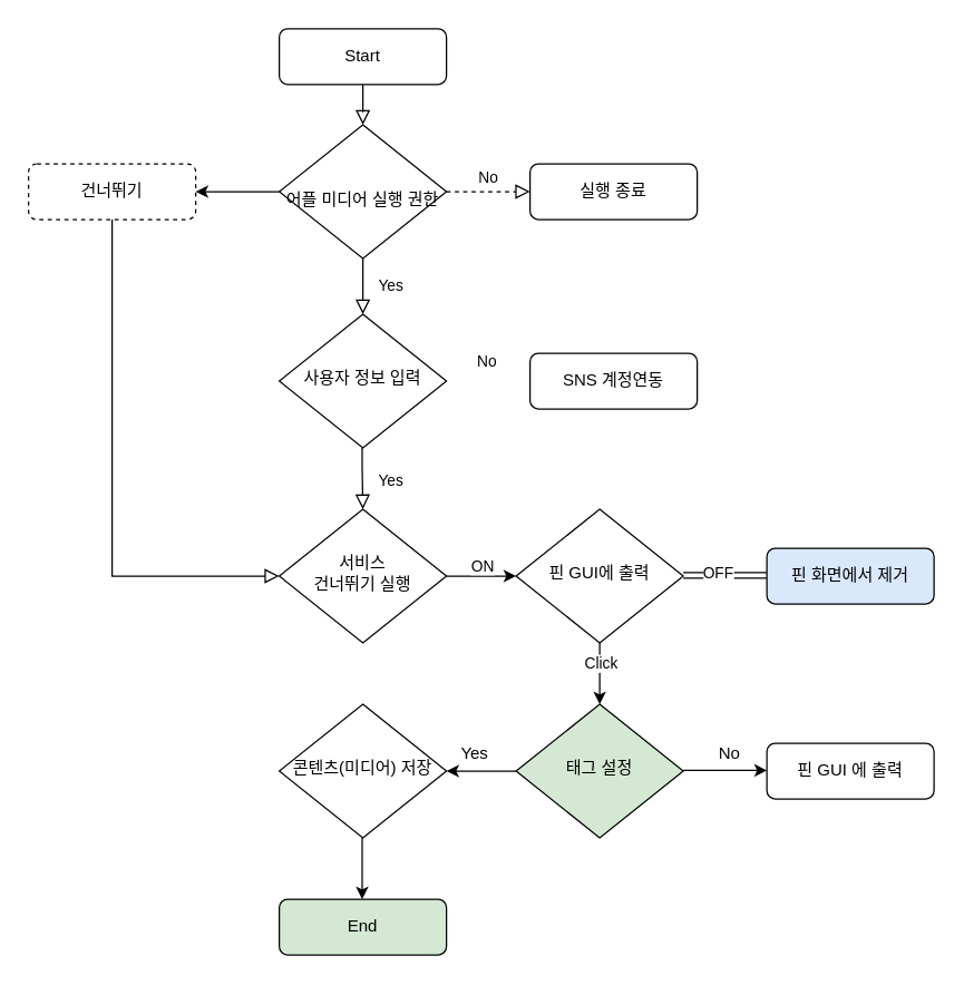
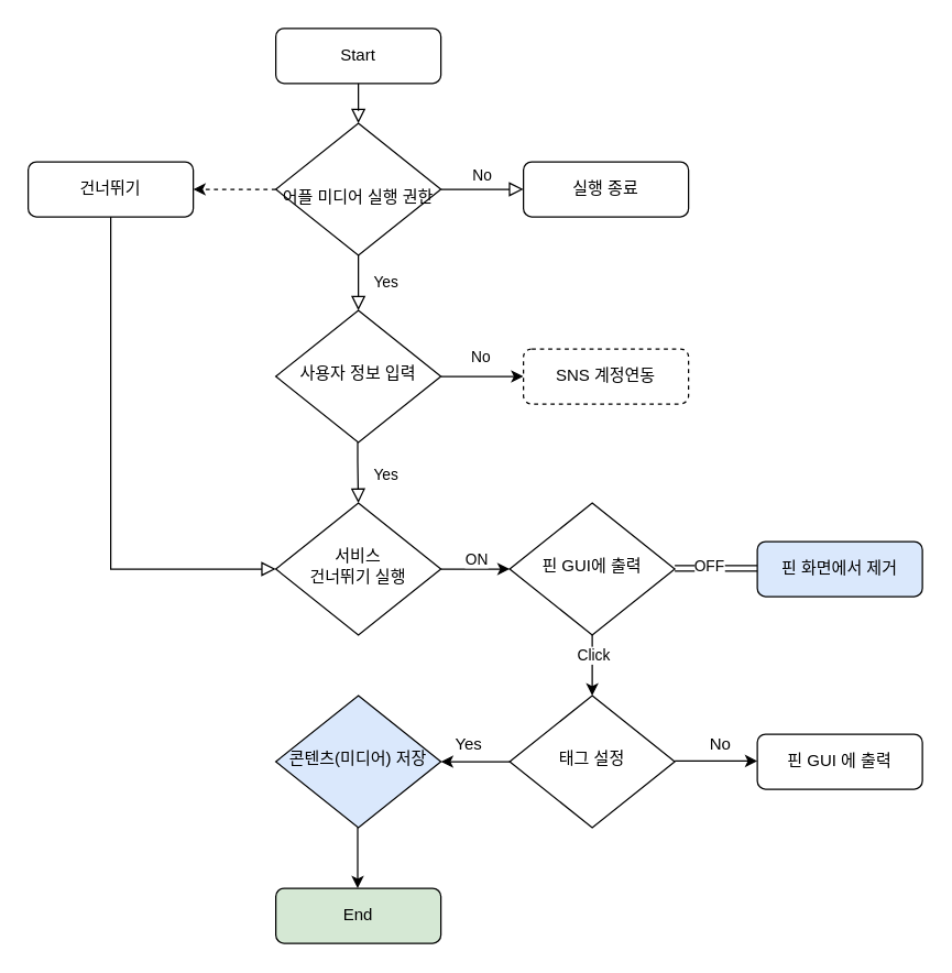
  <mxCell id="0" />
  <mxCell id="1" parent="0" />
  <mxCell id="2" value="" style="rounded=0;html=1;jettySize=auto;orthogonalLoop=1;fontSize=11;endArrow=block;endFill=0;endSize=8;strokeWidth=1;shadow=0;labelBackgroundColor=none;edgeStyle=orthogonalEdgeStyle;entryX=0.5;entryY=0;entryDx=0;entryDy=0;" parent="1" source="3" target="17" edge="1"><mxGeometry relative="1" as="geometry" /></mxCell>
  <mxCell id="3" value="Start" style="rounded=1;whiteSpace=wrap;html=1;fontSize=12;glass=0;strokeWidth=1;shadow=0;" parent="1" vertex="1"><mxGeometry x="200" y="20" width="120" height="40" as="geometry" /></mxCell>
+ <mxCell id="4" value="" style="edgeStyle=orthogonalEdgeStyle;rounded=0;orthogonalLoop=1;jettySize=auto;html=1;" parent="1" source="5" target="20" edge="1"><mxGeometry relative="1" as="geometry" /></mxCell>
  <mxCell id="5" value="사용자 정보 입력" style="rhombus;whiteSpace=wrap;html=1;shadow=0;fontFamily=Helvetica;fontSize=12;align=center;strokeWidth=1;spacing=6;spacingTop=-4;" parent="1" vertex="1"><mxGeometry x="200" y="225" width="120" height="96" as="geometry" /></mxCell>
- <mxCell id="6" value="건너뛰기" style="rounded=1;whiteSpace=wrap;html=1;fontSize=12;glass=0;strokeWidth=1;shadow=0;dashed=1;" parent="1" vertex="1"><mxGeometry x="20" y="117" width="120" height="40" as="geometry" /></mxCell>
+ <mxCell id="6" value="건너뛰기" style="rounded=1;whiteSpace=wrap;html=1;fontSize=12;glass=0;strokeWidth=1;shadow=0;" parent="1" vertex="1"><mxGeometry x="20" y="117" width="120" height="40" as="geometry" /></mxCell>
  <mxCell id="7" value="Yes" style="rounded=0;html=1;jettySize=auto;orthogonalLoop=1;fontSize=11;endArrow=block;endFill=0;endSize=8;strokeWidth=1;shadow=0;labelBackgroundColor=none;edgeStyle=orthogonalEdgeStyle;" parent="1" edge="1"><mxGeometry x="-1" y="118" relative="1" as="geometry"><mxPoint x="-98" y="-116" as="offset" /><mxPoint x="259.5" y="321" as="sourcePoint" /><mxPoint x="260" y="365" as="targetPoint" /><Array as="points"><mxPoint x="260" y="335" /><mxPoint x="260" y="335" /></Array></mxGeometry></mxCell>
  <mxCell id="8" value="서비스&lt;br&gt;건너뛰기 실행" style="rhombus;whiteSpace=wrap;html=1;shadow=0;fontFamily=Helvetica;fontSize=12;align=center;strokeWidth=1;spacing=6;spacingTop=-4;" parent="1" vertex="1"><mxGeometry x="200" y="365" width="120" height="96" as="geometry" /></mxCell>
  <mxCell id="9" value="" style="shape=link;html=1;" parent="1" edge="1"><mxGeometry width="100" relative="1" as="geometry"><mxPoint x="490" y="412.5" as="sourcePoint" /><mxPoint x="550" y="412.5" as="targetPoint" /></mxGeometry></mxCell>
  <mxCell id="10" value="OFF" style="edgeLabel;html=1;align=center;verticalAlign=middle;resizable=0;points=[];" parent="9" vertex="1" connectable="0"><mxGeometry x="-0.467" y="3" relative="1" as="geometry"><mxPoint x="8" y="0.5" as="offset" /></mxGeometry></mxCell>
  <mxCell id="11" value="핀 화면에서 제거" style="rounded=1;whiteSpace=wrap;html=1;fontSize=12;glass=0;strokeWidth=1;shadow=0;fillColor=#dae8fc;" parent="1" vertex="1"><mxGeometry x="550" y="393" width="120" height="40" as="geometry" /></mxCell>
  <mxCell id="12" value="" style="endArrow=classic;html=1;exitX=1;exitY=0.5;exitDx=0;exitDy=0;" parent="1" source="8" edge="1"><mxGeometry relative="1" as="geometry"><mxPoint x="259.5" y="461" as="sourcePoint" /><mxPoint x="370" y="413" as="targetPoint" /></mxGeometry></mxCell>
  <mxCell id="13" value="ON" style="edgeLabel;resizable=0;html=1;align=center;verticalAlign=middle;" parent="12" connectable="0" vertex="1"><mxGeometry relative="1" as="geometry"><mxPoint x="0.25" y="-8" as="offset" /></mxGeometry></mxCell>
  <mxCell id="14" value="" style="rounded=0;html=1;jettySize=auto;orthogonalLoop=1;fontSize=11;endArrow=block;endFill=0;endSize=8;strokeWidth=1;shadow=0;labelBackgroundColor=none;edgeStyle=orthogonalEdgeStyle;entryX=0;entryY=0.5;entryDx=0;entryDy=0;exitX=0.5;exitY=1;exitDx=0;exitDy=0;" parent="1" source="6" target="8" edge="1"><mxGeometry y="20" relative="1" as="geometry"><mxPoint as="offset" /><mxPoint x="79.5" y="163" as="sourcePoint" /><mxPoint x="80" y="435" as="targetPoint" /><Array as="points"><mxPoint x="80" y="413" /></Array></mxGeometry></mxCell>
- <mxCell id="15" value="No" style="edgeStyle=orthogonalEdgeStyle;rounded=0;html=1;jettySize=auto;orthogonalLoop=1;fontSize=11;endArrow=block;endFill=0;endSize=8;strokeWidth=1;shadow=0;labelBackgroundColor=none;dashed=1;" parent="1" source="17" target="18" edge="1"><mxGeometry y="10" relative="1" as="geometry"><mxPoint as="offset" /></mxGeometry></mxCell>
- <mxCell id="16" value="" style="edgeStyle=orthogonalEdgeStyle;rounded=0;orthogonalLoop=1;jettySize=auto;html=1;" parent="1" source="17" target="6" edge="1"><mxGeometry relative="1" as="geometry" /></mxCell>
+ <mxCell id="15" value="No" style="edgeStyle=orthogonalEdgeStyle;rounded=0;html=1;jettySize=auto;orthogonalLoop=1;fontSize=11;endArrow=block;endFill=0;endSize=8;strokeWidth=1;shadow=0;labelBackgroundColor=none;" parent="1" source="17" target="18" edge="1"><mxGeometry y="10" relative="1" as="geometry"><mxPoint as="offset" /></mxGeometry></mxCell>
+ <mxCell id="16" value="" style="edgeStyle=orthogonalEdgeStyle;rounded=0;orthogonalLoop=1;jettySize=auto;html=1;dashed=1;" parent="1" source="17" target="6" edge="1"><mxGeometry relative="1" as="geometry" /></mxCell>
  <mxCell id="17" value="&lt;br&gt;어플 미디어 실행 권한" style="rhombus;whiteSpace=wrap;html=1;shadow=0;fontFamily=Helvetica;fontSize=12;align=center;strokeWidth=1;spacing=6;spacingTop=-4;" parent="1" vertex="1"><mxGeometry x="200" y="89" width="120" height="96" as="geometry" /></mxCell>
  <mxCell id="18" value="실행 종료" style="rounded=1;whiteSpace=wrap;html=1;fontSize=12;glass=0;strokeWidth=1;shadow=0;" parent="1" vertex="1"><mxGeometry x="380" y="117" width="120" height="40" as="geometry" /></mxCell>
  <mxCell id="19" value="" style="rounded=0;html=1;jettySize=auto;orthogonalLoop=1;fontSize=11;endArrow=block;endFill=0;endSize=8;strokeWidth=1;shadow=0;labelBackgroundColor=none;edgeStyle=orthogonalEdgeStyle;" parent="1" edge="1"><mxGeometry y="20" relative="1" as="geometry"><mxPoint as="offset" /><mxPoint x="260" y="215" as="sourcePoint" /><mxPoint x="260" y="225" as="targetPoint" /><Array as="points"><mxPoint x="260" y="185" /><mxPoint x="260" y="185" /></Array></mxGeometry></mxCell>
- <mxCell id="20" value="SNS 계정연동" style="rounded=1;whiteSpace=wrap;html=1;fontSize=12;glass=0;strokeWidth=1;shadow=0;" parent="1" vertex="1"><mxGeometry x="380" y="253" width="120" height="40" as="geometry" /></mxCell>
+ <mxCell id="20" value="SNS 계정연동" style="rounded=1;whiteSpace=wrap;html=1;fontSize=12;glass=0;strokeWidth=1;shadow=0;dashed=1;" parent="1" vertex="1"><mxGeometry x="380" y="253" width="120" height="40" as="geometry" /></mxCell>
  <mxCell id="21" value="" style="edgeStyle=orthogonalEdgeStyle;rounded=0;orthogonalLoop=1;jettySize=auto;html=1;" parent="1" source="23" edge="1"><mxGeometry relative="1" as="geometry"><mxPoint x="430" y="505" as="targetPoint" /></mxGeometry></mxCell>
  <mxCell id="22" value="Click" style="edgeLabel;html=1;align=center;verticalAlign=middle;resizable=0;points=[];" parent="21" vertex="1" connectable="0"><mxGeometry x="-0.364" relative="1" as="geometry"><mxPoint as="offset" /></mxGeometry></mxCell>
  <mxCell id="23" value="핀 GUI에 출력" style="rhombus;whiteSpace=wrap;html=1;shadow=0;fontFamily=Helvetica;fontSize=12;align=center;strokeWidth=1;spacing=6;spacingTop=-4;" parent="1" vertex="1"><mxGeometry x="370" y="365" width="120" height="96" as="geometry" /></mxCell>
- <mxCell id="24" value="태그 설정" style="rhombus;whiteSpace=wrap;html=1;shadow=0;fontFamily=Helvetica;fontSize=12;align=center;strokeWidth=1;spacing=6;spacingTop=-4;fillColor=#d5e8d4;" parent="1" vertex="1"><mxGeometry x="370" y="505" width="120" height="96" as="geometry" /></mxCell>
+ <mxCell id="24" value="태그 설정" style="rhombus;whiteSpace=wrap;html=1;shadow=0;fontFamily=Helvetica;fontSize=12;align=center;strokeWidth=1;spacing=6;spacingTop=-4;" parent="1" vertex="1"><mxGeometry x="370" y="505" width="120" height="96" as="geometry" /></mxCell>
  <mxCell id="25" value="핀 GUI 에 출력" style="rounded=1;whiteSpace=wrap;html=1;fontSize=12;glass=0;strokeWidth=1;shadow=0;" parent="1" vertex="1"><mxGeometry x="550" y="533" width="120" height="40" as="geometry" /></mxCell>
  <mxCell id="26" value="" style="edgeStyle=orthogonalEdgeStyle;rounded=0;orthogonalLoop=1;jettySize=auto;html=1;" parent="1" edge="1"><mxGeometry relative="1" as="geometry"><mxPoint x="490" y="552.5" as="sourcePoint" /><mxPoint x="550" y="552.5" as="targetPoint" /></mxGeometry></mxCell>
  <mxCell id="27" value="No" style="text;html=1;align=center;verticalAlign=middle;resizable=0;points=[];autosize=1;" parent="1" vertex="1"><mxGeometry x="508" y="531" width="30" height="20" as="geometry" /></mxCell>
  <mxCell id="28" value="" style="edgeStyle=orthogonalEdgeStyle;rounded=0;orthogonalLoop=1;jettySize=auto;html=1;exitX=0;exitY=0.5;exitDx=0;exitDy=0;" parent="1" source="24" edge="1"><mxGeometry relative="1" as="geometry"><mxPoint x="429.5" y="601" as="sourcePoint" /><mxPoint x="320" y="553" as="targetPoint" /></mxGeometry></mxCell>
  <mxCell id="29" value="Yes" style="text;html=1;align=center;verticalAlign=middle;resizable=0;points=[];autosize=1;" parent="1" vertex="1"><mxGeometry x="320" y="531" width="40" height="20" as="geometry" /></mxCell>
- <mxCell id="30" value="콘텐츠(미디어) 저장" style="rhombus;whiteSpace=wrap;html=1;shadow=0;fontFamily=Helvetica;fontSize=12;align=center;strokeWidth=1;spacing=6;spacingTop=-4;" parent="1" vertex="1"><mxGeometry x="200" y="505" width="120" height="96" as="geometry" /></mxCell>
+ <mxCell id="30" value="콘텐츠(미디어) 저장" style="rhombus;whiteSpace=wrap;html=1;shadow=0;fontFamily=Helvetica;fontSize=12;align=center;strokeWidth=1;spacing=6;spacingTop=-4;fillColor=#dae8fc;" parent="1" vertex="1"><mxGeometry x="200" y="505" width="120" height="96" as="geometry" /></mxCell>
  <mxCell id="31" value="" style="edgeStyle=orthogonalEdgeStyle;rounded=0;orthogonalLoop=1;jettySize=auto;html=1;" parent="1" edge="1"><mxGeometry relative="1" as="geometry"><mxPoint x="259.5" y="601" as="sourcePoint" /><mxPoint x="259.5" y="645" as="targetPoint" /></mxGeometry></mxCell>
  <mxCell id="32" value="End" style="rounded=1;whiteSpace=wrap;html=1;fontSize=12;glass=0;strokeWidth=1;shadow=0;fillColor=#d5e8d4;" parent="1" vertex="1"><mxGeometry x="200" y="645" width="120" height="40" as="geometry" /></mxCell>
  <mxCell id="33" value="&lt;font style=&quot;font-size: 11px&quot;&gt;No&lt;/font&gt;" style="text;html=1;align=center;verticalAlign=middle;resizable=0;points=[];autosize=1;" vertex="1" parent="1"><mxGeometry x="334" y="249" width="30" height="20" as="geometry" /></mxCell>
  <mxCell id="34" value="&lt;font style=&quot;font-size: 11px&quot;&gt;Yes&lt;/font&gt;" style="text;html=1;align=center;verticalAlign=middle;resizable=0;points=[];autosize=1;" vertex="1" parent="1"><mxGeometry x="265" y="335" width="30" height="20" as="geometry" /></mxCell>
